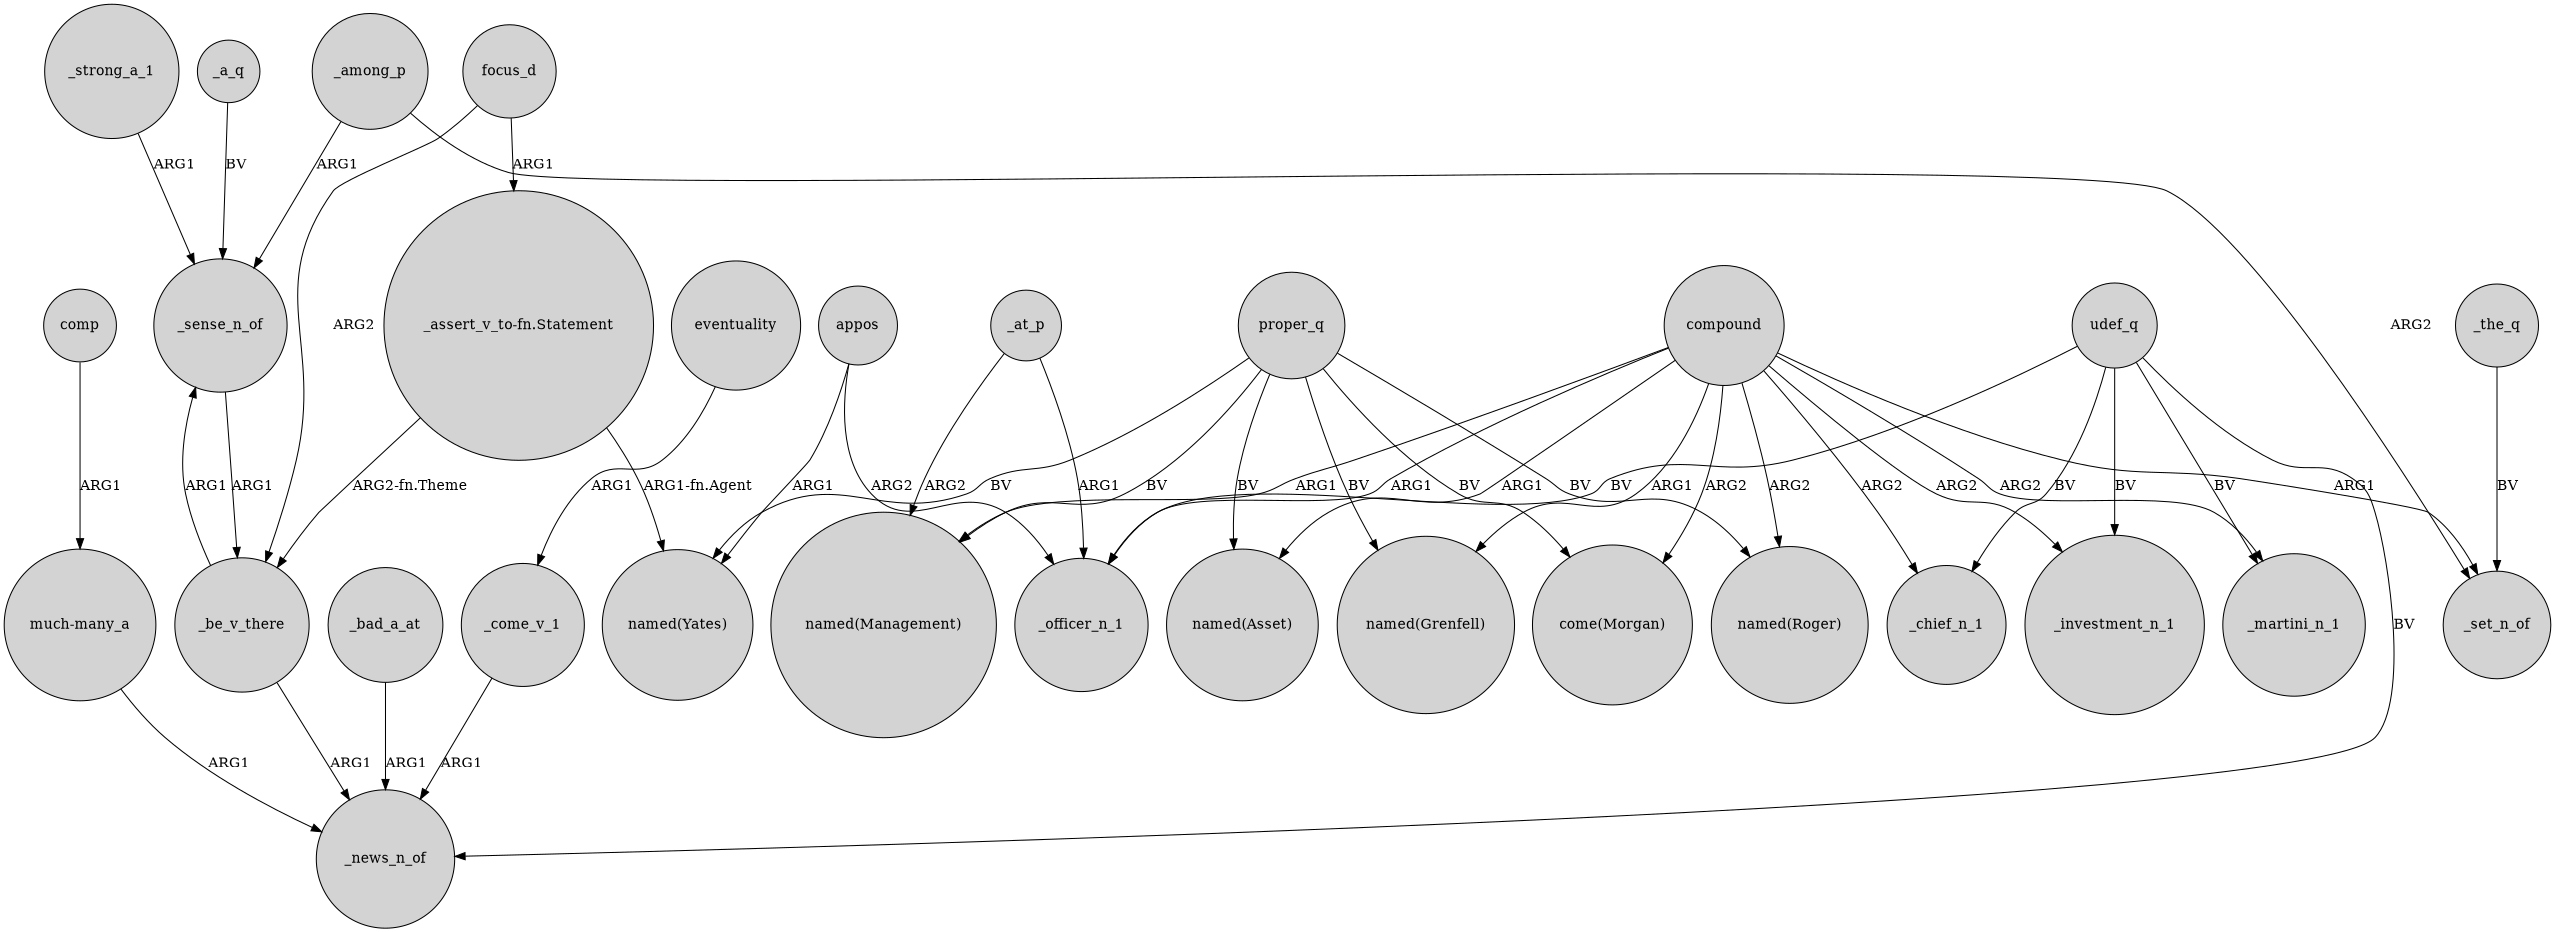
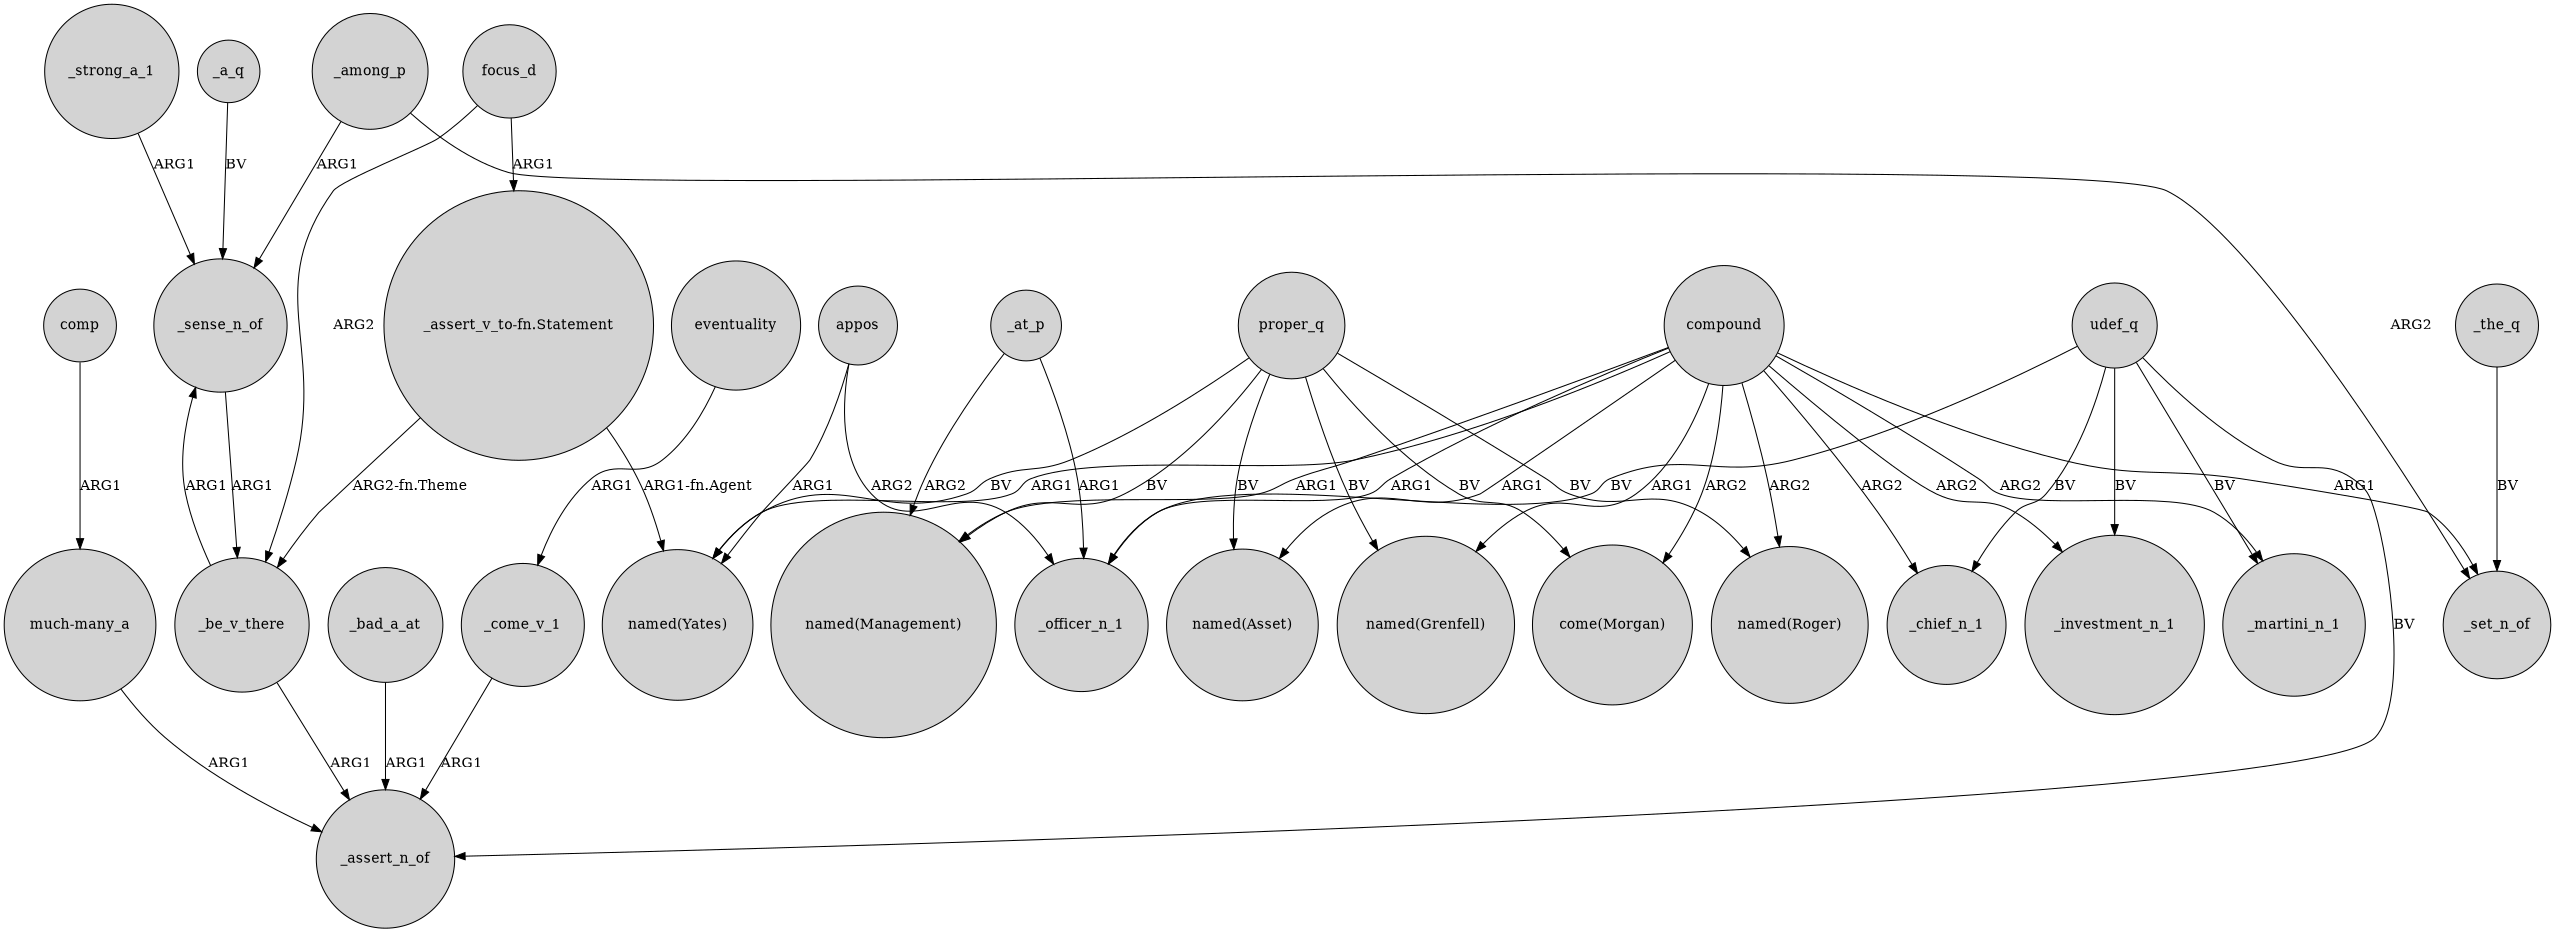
  digraph {
    node [shape=circle style=filled]
    _a_q
    _sense_n_of
    _be_v_there
-   _news_n_of
+   _news_n_of [label=_assert_n_of]
    proper_q
    "named(Grenfell)"
    n7 [label="come(Morgan)"]
    "named(Management)"
    "named(Yates)"
    "named(Asset)"
    "named(Roger)"
    "_assert_v_to-fn.Statement"
    _strong_a_1
    _at_p
    _officer_n_1
    compound
    _investment_n_1
    _set_n_of
    _martini_n_1
    _chief_n_1
    udef_q
    _among_p
    _bad_a_at
    focus_d
    appos
    comp
    "much-many_a"
    _the_q
    _come_v_1
    eventuality
    _a_q -> _sense_n_of [label=BV]
    _sense_n_of -> _be_v_there [label=ARG1]
    _be_v_there -> _sense_n_of [label=ARG1]
    _be_v_there -> _news_n_of [label=ARG1]
    proper_q -> "named(Grenfell)" [label=BV]
    proper_q -> n7 [label=BV]
    proper_q -> "named(Management)" [label=BV]
    proper_q -> "named(Yates)" [label=BV]
    proper_q -> "named(Asset)" [label=BV]
    proper_q -> "named(Roger)" [label=BV]
    "_assert_v_to-fn.Statement" -> _be_v_there [label="ARG2-fn.Theme"]
    "_assert_v_to-fn.Statement" -> "named(Yates)" [label="ARG1-fn.Agent"]
    _strong_a_1 -> _sense_n_of [label=ARG1]
    _at_p -> "named(Management)" [label=ARG2]
    _at_p -> _officer_n_1 [label=ARG1]
    compound -> "named(Grenfell)" [label=ARG1]
    compound -> n7 [label=ARG2]
    compound -> "named(Management)" [label=ARG1]
+   compound -> "named(Yates)" [label=ARG1]
    compound -> "named(Asset)" [label=ARG1]
    compound -> "named(Roger)" [label=ARG2]
    compound -> _officer_n_1 [label=ARG1]
    compound -> _investment_n_1 [label=ARG2]
    compound -> _set_n_of [label=ARG1]
    compound -> _martini_n_1 [label=ARG2]
    compound -> _chief_n_1 [label=ARG2]
    udef_q -> _news_n_of [label=BV]
    udef_q -> _officer_n_1 [label=BV]
    udef_q -> _investment_n_1 [label=BV]
    udef_q -> _martini_n_1 [label=BV]
    udef_q -> _chief_n_1 [label=BV]
    _among_p -> _sense_n_of [label=ARG1]
    _among_p -> _set_n_of [label=ARG2]
    _bad_a_at -> _news_n_of [label=ARG1]
    focus_d -> _be_v_there [label=ARG2]
    focus_d -> "_assert_v_to-fn.Statement" [label=ARG1]
    appos -> "named(Yates)" [label=ARG1]
    appos -> _officer_n_1 [label=ARG2]
    comp -> "much-many_a" [label=ARG1]
    "much-many_a" -> _news_n_of [label=ARG1]
    _the_q -> _set_n_of [label=BV]
    _come_v_1 -> _news_n_of [label=ARG1]
    eventuality -> _come_v_1 [label=ARG1]
  }
